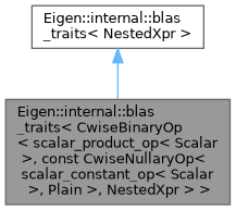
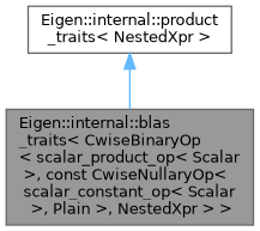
  digraph {
    node [color=gray40 fontname=Helvetica fontsize=10 shape=box style=filled]
    n1 [fillcolor=grey60 fontcolor=black height=0.2 label="Eigen::internal::blas\l_traits\< CwiseBinaryOp\l\< scalar_product_op\< Scalar\l \>, const CwiseNullaryOp\<\l scalar_constant_op\< Scalar\l \>, Plain \>, NestedXpr \> \>" width=0.4]
-   n2 [fillcolor=white height=0.2 label="Eigen::internal::blas\l_traits\< NestedXpr \>" width=0.4]
+   n2 [fillcolor=white height=0.2 label="Eigen::internal::product\l_traits\< NestedXpr \>" width=0.4]
    n2 -> n1 [color=steelblue1 dir=back fontname=Helvetica fontsize=10 labelfontname=Helvetica labelfontsize=10 style=solid]
  }
